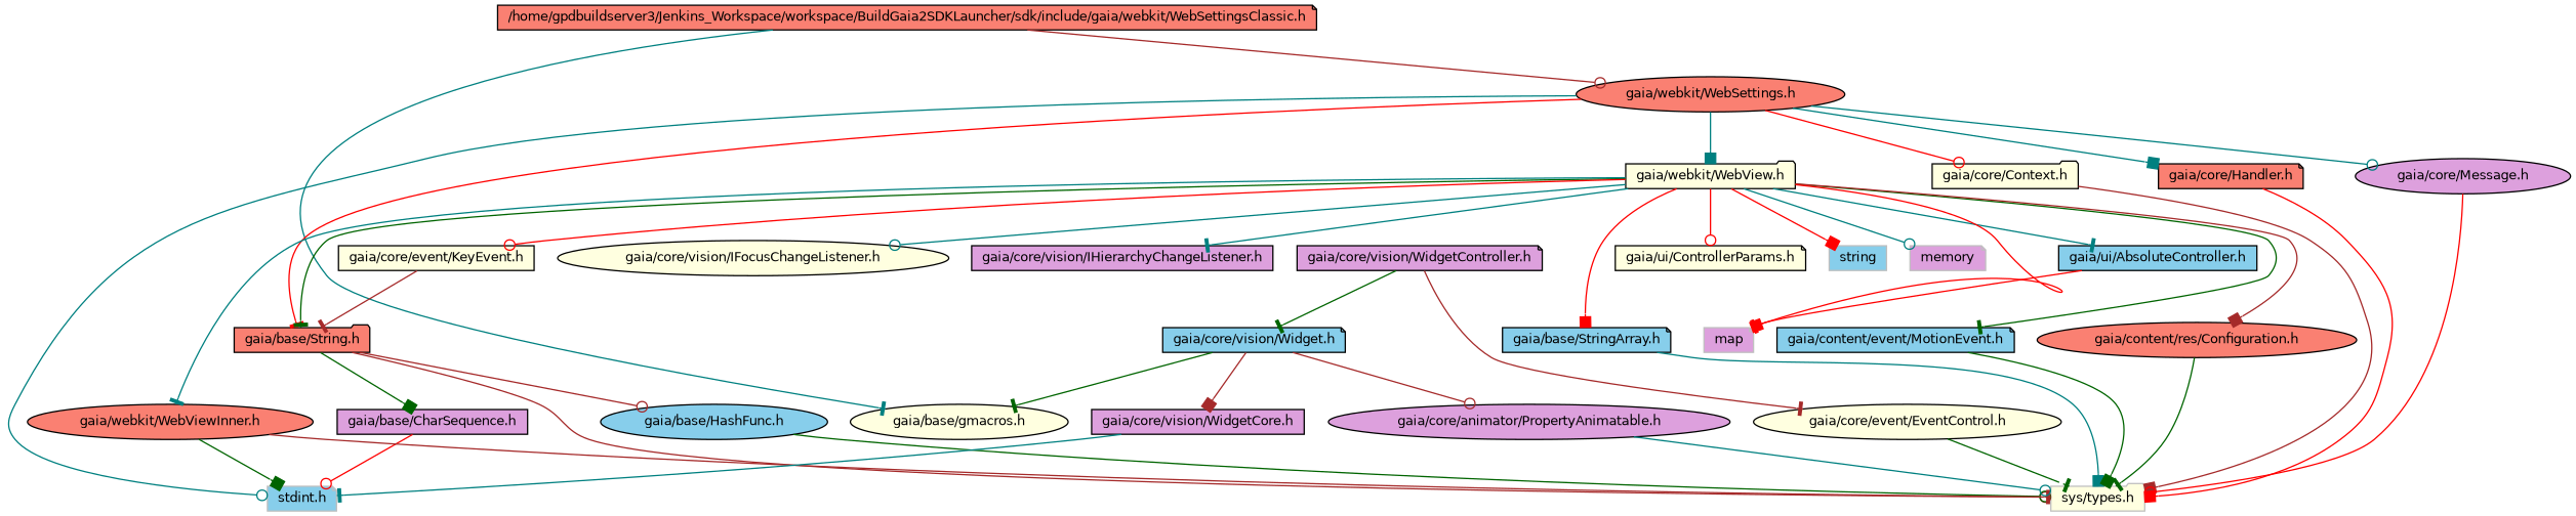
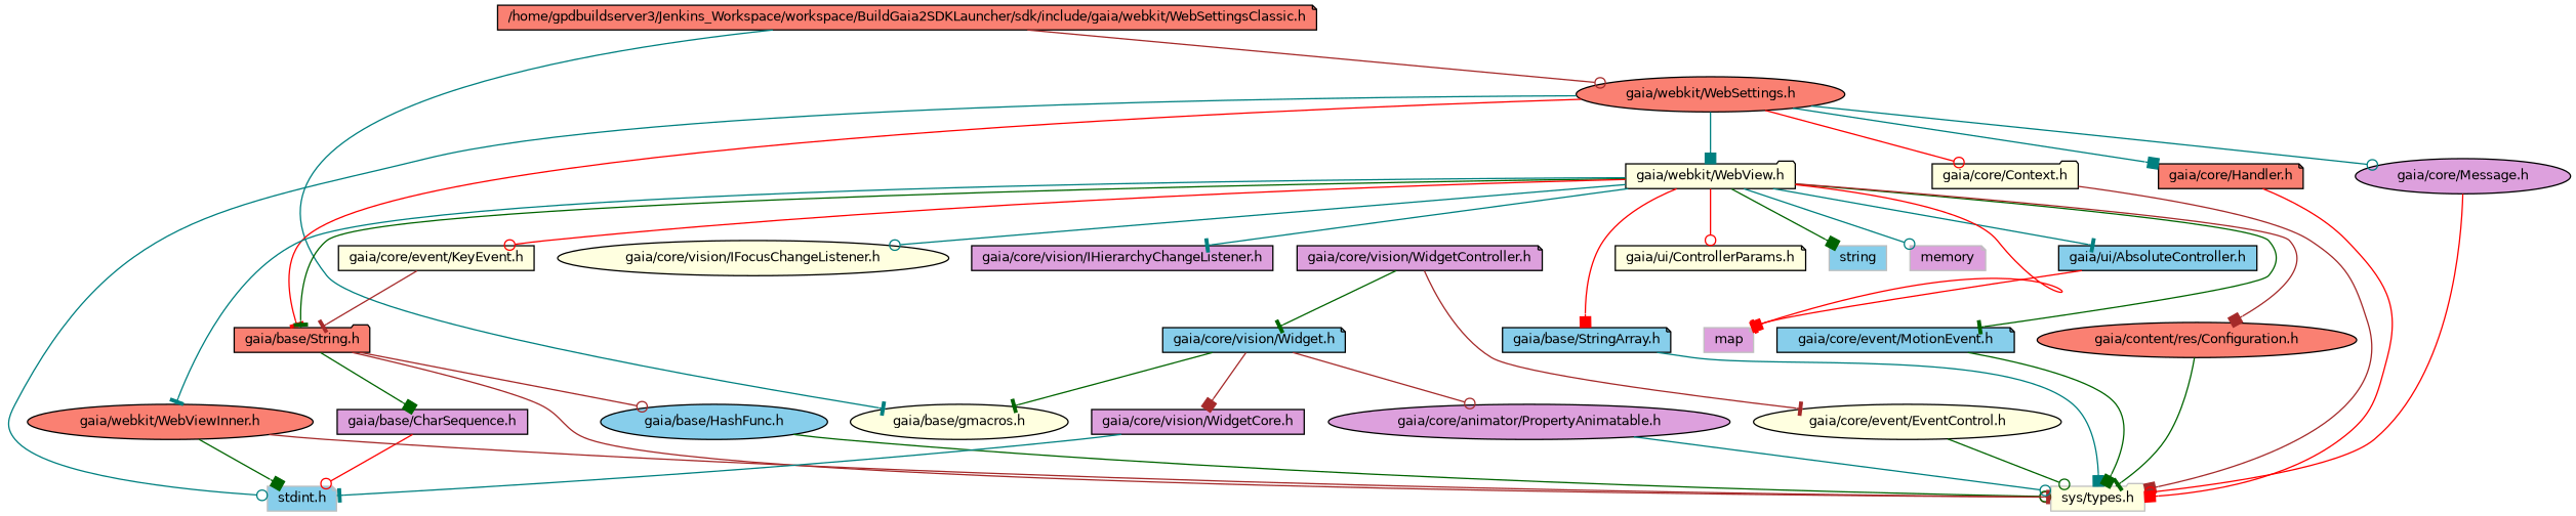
  digraph {
    node [color=black fillcolor=lightyellow fontname=Helvetica fontsize=10 shape=note style=filled]
    edge [arrowhead=odot color=teal fontname=Helvetica fontsize=10 labelfontname=Helvetica labelfontsize=10 style=solid]
    n1 [fillcolor=salmon fontcolor=black height=0.2 label="/home/gpdbuildserver3/Jenkins_Workspace/workspace/BuildGaia2SDKLauncher/sdk/include/gaia/webkit/WebSettingsClassic.h" width=0.4]
    n2 [height=0.2 label="gaia/base/gmacros.h" shape=ellipse width=0.4]
    n3 [fillcolor=salmon height=0.2 label="gaia/webkit/WebSettings.h" shape=ellipse width=0.4]
    n4 [height=0.2 label="gaia/core/Context.h" shape=folder width=0.4]
    n5 [fillcolor=salmon height=0.2 label="gaia/core/Handler.h" width=0.4]
    n6 [fillcolor=salmon height=0.2 label="gaia/base/String.h" shape=folder width=0.4]
    n7 [color=grey75 fillcolor=skyblue height=0.2 label="stdint.h" width=0.4]
    n8 [fillcolor=plum height=0.2 label="gaia/core/Message.h" shape=ellipse width=0.4]
    n9 [height=0.2 label="gaia/webkit/WebView.h" shape=folder width=0.4]
    n10 [color=grey75 height=0.2 label="sys/types.h" shape=folder width=0.4]
    n11 [fillcolor=plum height=0.2 label="gaia/base/CharSequence.h" shape=box width=0.4]
    n12 [fillcolor=skyblue height=0.2 label="gaia/base/HashFunc.h" shape=ellipse width=0.4]
    n13 [height=0.2 label="gaia/core/vision/IFocusChangeListener.h" shape=ellipse width=0.4]
    n14 [fillcolor=plum height=0.2 label="gaia/core/vision/IHierarchyChangeListener.h" shape=box width=0.4]
    n15 [fillcolor=skyblue height=0.2 label="gaia/ui/AbsoluteController.h" shape=box width=0.4]
    n16 [fillcolor=skyblue height=0.2 label="gaia/base/StringArray.h" width=0.4]
    n17 [height=0.2 label="gaia/core/event/KeyEvent.h" shape=box width=0.4]
-   n18 [fillcolor=skyblue height=0.2 label="gaia/content/event/MotionEvent.h" width=0.4]
+   n18 [fillcolor=skyblue height=0.2 label="gaia/core/event/MotionEvent.h" width=0.4]
    n19 [height=0.2 label="gaia/ui/ControllerParams.h" width=0.4]
    n20 [fillcolor=salmon height=0.2 label="gaia/content/res/Configuration.h" shape=ellipse width=0.4]
    n21 [fillcolor=salmon height=0.2 label="gaia/webkit/WebViewInner.h" shape=ellipse width=0.4]
    n22 [color=grey75 fillcolor=skyblue height=0.2 label=string shape=box width=0.4]
    n23 [color=grey75 fillcolor=plum height=0.2 label=map width=0.4]
    n24 [color=grey75 fillcolor=plum height=0.2 label=memory width=0.4]
    n25 [fillcolor=plum height=0.2 label="gaia/core/vision/WidgetController.h" width=0.4]
    n26 [height=0.2 label="gaia/core/event/EventControl.h" shape=ellipse width=0.4]
    n27 [fillcolor=skyblue height=0.2 label="gaia/core/vision/Widget.h" width=0.4]
    n28 [fillcolor=plum height=0.2 label="gaia/core/animator/PropertyAnimatable.h" shape=ellipse width=0.4]
    n29 [fillcolor=plum height=0.2 label="gaia/core/vision/WidgetCore.h" shape=box width=0.4]
    n1 -> n2 [arrowhead=tee]
    n1 -> n3 [color=brown]
    n3 -> n4 [color=red]
    n3 -> n5 [arrowhead=box]
    n3 -> n6 [arrowhead=tee color=red]
    n3 -> n7
    n3 -> n8
    n3 -> n9 [arrowhead=box]
    n4 -> n10 [arrowhead=box color=brown]
    n5 -> n10 [arrowhead=box color=red]
    n6 -> n10 [color=brown]
    n6 -> n11 [arrowhead=box color=darkgreen]
    n6 -> n12 [color=brown]
    n8 -> n10 [color=red]
    n9 -> n6 [arrowhead=tee color=darkgreen]
    n9 -> n13
    n9 -> n14 [arrowhead=tee]
    n9 -> n15 [arrowhead=tee]
    n9 -> n16 [arrowhead=box color=red]
    n9 -> n17 [color=red]
    n9 -> n18 [arrowhead=tee color=darkgreen]
    n9 -> n19 [color=red]
    n9 -> n20 [arrowhead=box color=brown]
    n9 -> n21 [arrowhead=tee]
-   n9 -> n22 [arrowhead=box color=red]
+   n9 -> n22 [arrowhead=box color=darkgreen]
    n9 -> n23 [arrowhead=tee color=red]
    n9 -> n24
    n11 -> n7 [color=red]
    n12 -> n10 [color=darkgreen]
    n15 -> n23 [arrowhead=box color=red]
    n16 -> n10 [arrowhead=box]
    n17 -> n6 [arrowhead=tee color=brown]
    n18 -> n10 [arrowhead=box color=darkgreen]
    n20 -> n10 [arrowhead=tee color=darkgreen]
    n21 -> n7 [arrowhead=box color=darkgreen]
    n21 -> n10 [arrowhead=tee color=brown]
    n25 -> n26 [arrowhead=tee color=brown]
    n25 -> n27 [arrowhead=tee color=darkgreen]
-   n26 -> n10 [arrowhead=tee color=darkgreen]
+   n26 -> n10 [color=darkgreen]
    n27 -> n2 [arrowhead=tee color=darkgreen]
    n27 -> n28 [color=brown]
    n27 -> n29 [arrowhead=box color=brown]
    n28 -> n10
    n29 -> n7 [arrowhead=tee]
  }
